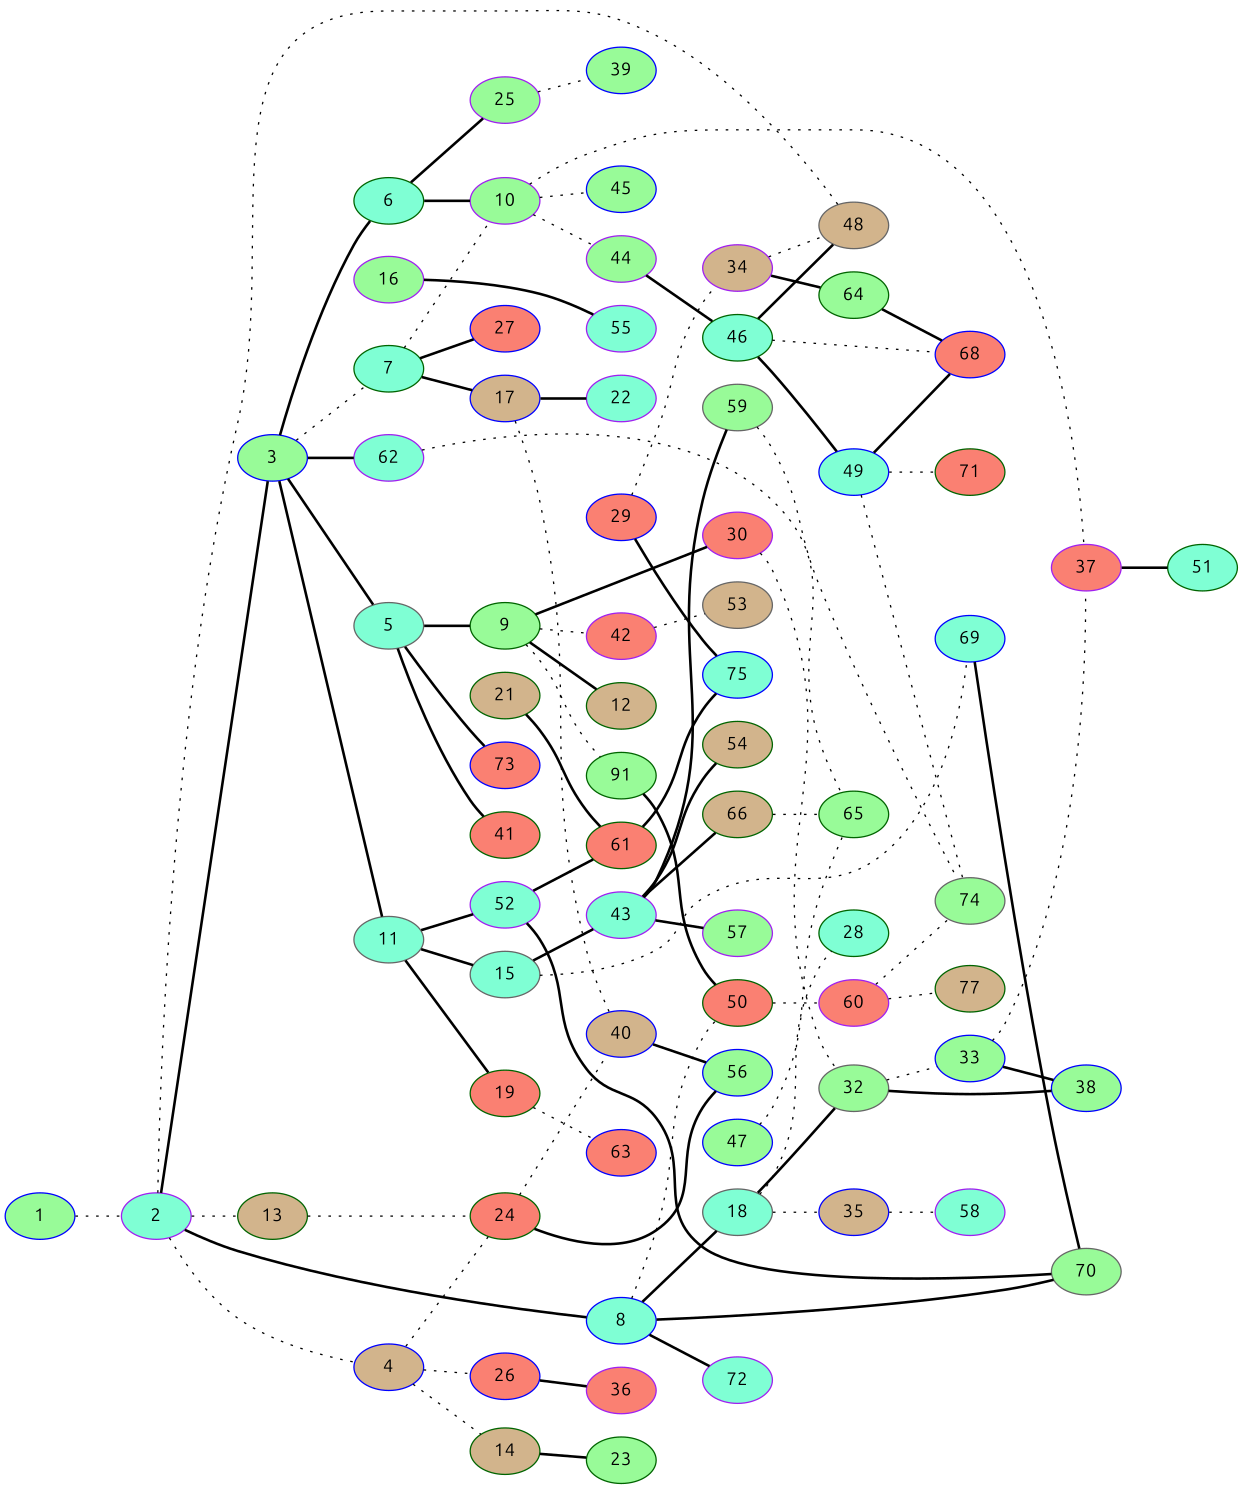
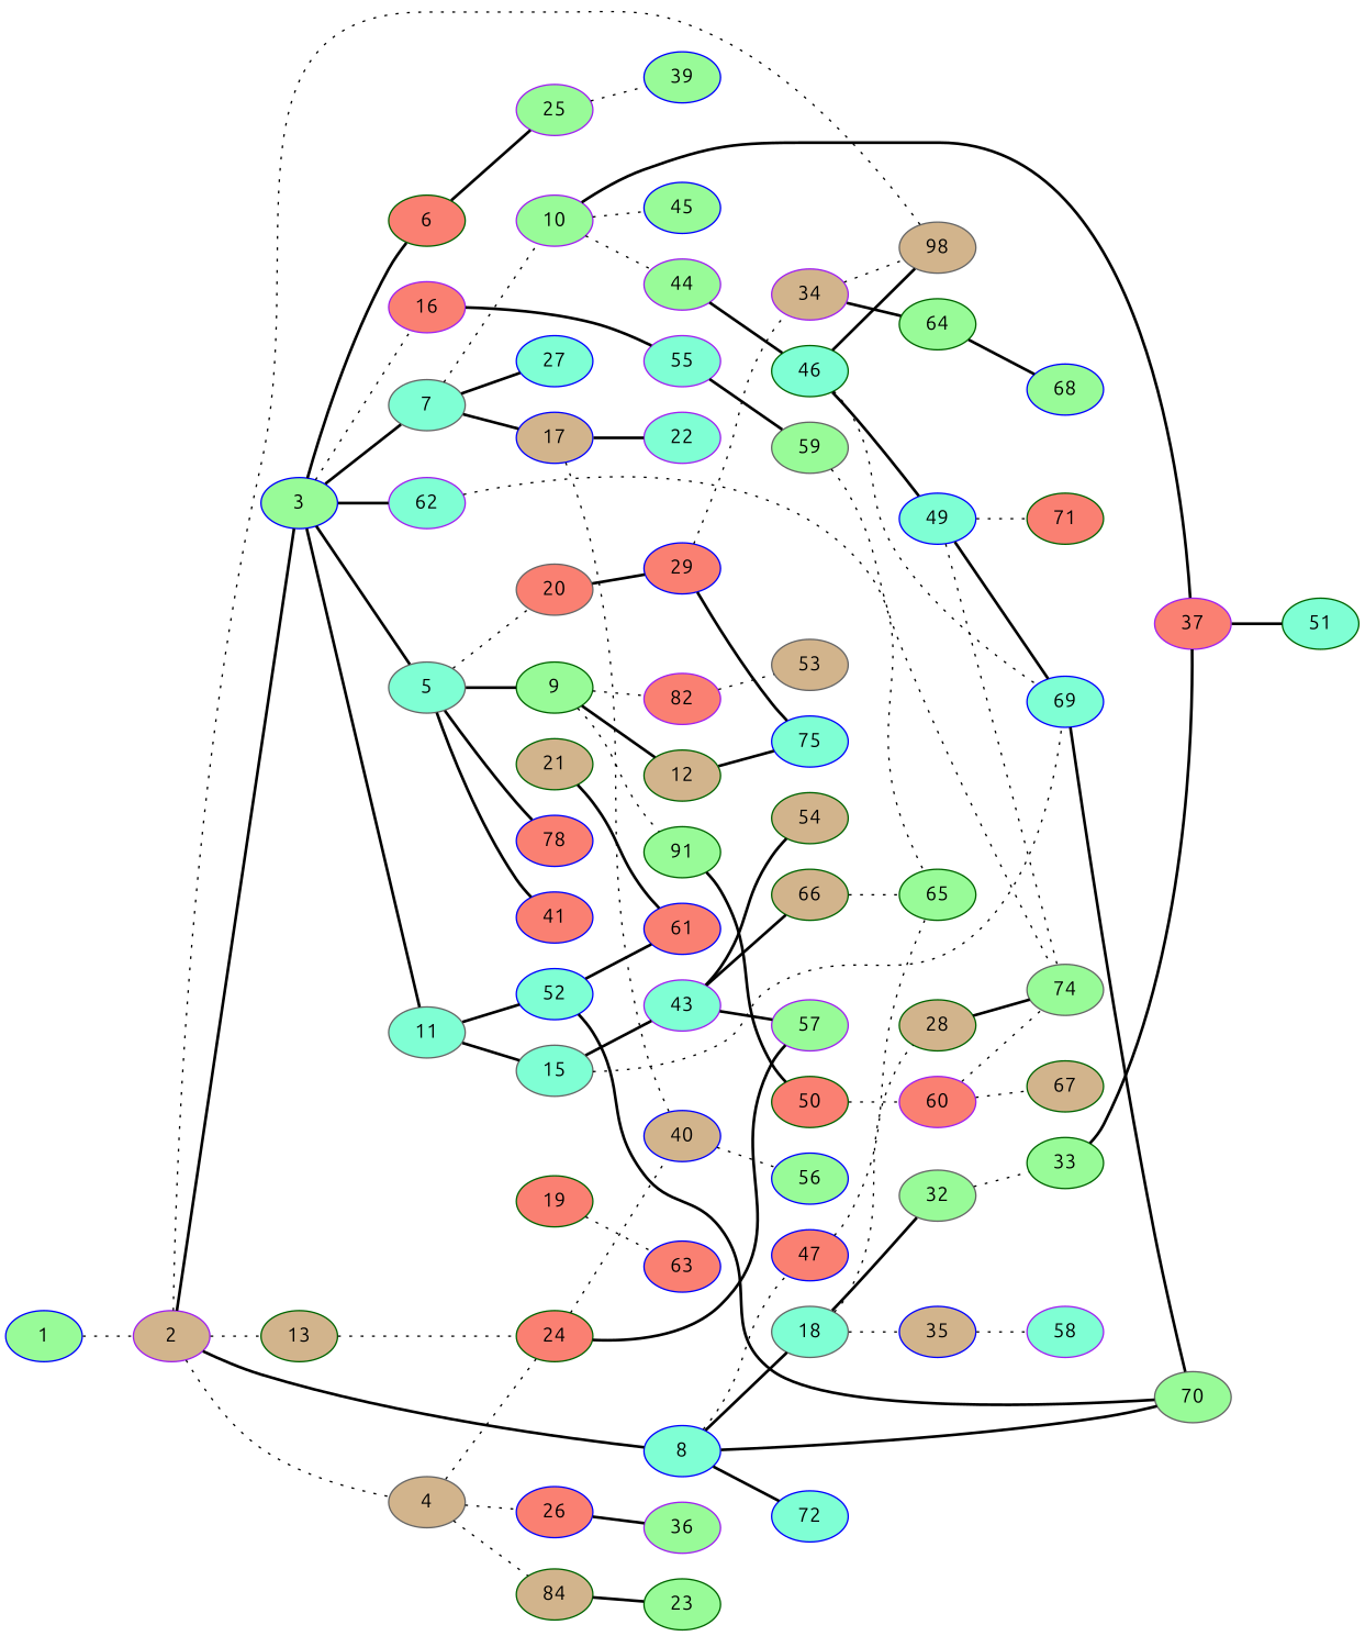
  graph {
    fontname=Ubuntu
    rankdir=LR
    node [color=darkgreen fillcolor=palegreen fontname=Ubuntu style=filled]
    edge [fontname=Ubuntu style=bold]
    1 [color=blue]
-   2 [color=purple fillcolor=aquamarine]
+   2 [color=purple fillcolor=tan]
    3 [color=blue]
-   4 [color=blue fillcolor=tan]
+   4 [color=gray40 fillcolor=tan]
    8 [color=blue fillcolor=aquamarine]
    13 [fillcolor=tan]
-   48 [color=gray40 fillcolor=tan]
+   48 [color=gray40 fillcolor=tan label=98]
    5 [color=gray40 fillcolor=aquamarine]
-   6 [fillcolor=aquamarine]
-   7 [fillcolor=aquamarine]
+   6 [fillcolor=salmon]
+   7 [color=gray40 fillcolor=aquamarine]
    11 [color=gray40 fillcolor=aquamarine]
-   16 [color=purple]
+   16 [color=purple fillcolor=salmon]
    62 [color=purple fillcolor=aquamarine]
-   14 [fillcolor=tan]
+   14 [fillcolor=tan label=84]
    24 [fillcolor=salmon]
    26 [color=blue fillcolor=salmon]
    18 [color=gray40 fillcolor=aquamarine]
-   47 [color=blue]
+   47 [color=blue fillcolor=salmon]
    70 [color=gray40]
-   72 [color=purple fillcolor=aquamarine]
+   72 [color=blue fillcolor=aquamarine]
    9
-   41 [fillcolor=salmon]
-   73 [color=blue fillcolor=salmon]
+   20 [color=gray40 fillcolor=salmon]
+   41 [color=blue fillcolor=salmon]
+   73 [color=blue fillcolor=salmon label=78]
    10 [color=purple]
    25 [color=purple]
    17 [color=blue fillcolor=tan]
-   27 [color=blue fillcolor=salmon]
+   27 [color=blue fillcolor=aquamarine]
    15 [color=gray40 fillcolor=aquamarine]
    19 [fillcolor=salmon]
-   52 [color=purple fillcolor=aquamarine]
+   52 [color=blue fillcolor=aquamarine]
    55 [color=purple fillcolor=aquamarine]
    65
    23
    40 [color=blue fillcolor=tan]
    57 [color=purple]
-   36 [color=purple fillcolor=salmon]
+   36 [color=purple]
    12 [fillcolor=tan]
-   30 [color=purple fillcolor=salmon]
    n40 [label=91]
-   42 [color=purple fillcolor=salmon]
+   42 [color=purple fillcolor=salmon label=82]
    29 [color=blue fillcolor=salmon]
    37 [color=purple fillcolor=salmon]
    44 [color=purple]
    45 [color=blue]
    39 [color=blue]
    22 [color=purple fillcolor=aquamarine]
-   28 [fillcolor=aquamarine]
+   28 [fillcolor=tan]
    32 [color=gray40]
    35 [color=blue fillcolor=tan]
    50 [fillcolor=salmon]
    53 [color=gray40 fillcolor=tan]
    51 [fillcolor=aquamarine]
    46 [fillcolor=aquamarine]
    43 [color=purple fillcolor=aquamarine]
    69 [color=blue fillcolor=aquamarine]
    63 [color=blue fillcolor=salmon]
-   61 [fillcolor=salmon]
+   61 [color=blue fillcolor=salmon]
    21 [fillcolor=tan]
    54 [fillcolor=tan]
    59 [color=gray40]
    66 [fillcolor=tan]
    56 [color=blue]
    74 [color=gray40]
-   33 [color=blue]
-   38 [color=blue]
+   33
    58 [color=purple fillcolor=aquamarine]
    34 [color=purple fillcolor=tan]
    75 [color=blue fillcolor=aquamarine]
    64
    60 [color=purple fillcolor=salmon]
-   68 [color=blue fillcolor=salmon]
+   68 [color=blue]
    49 [color=blue fillcolor=aquamarine]
    71 [fillcolor=salmon]
-   67 [fillcolor=tan label=77]
+   67 [fillcolor=tan]
    1 -- 2 [style=dotted]
    2 -- 3
    2 -- 4 [style=dotted]
    2 -- 8
    2 -- 13 [style=dotted]
    2 -- 48 [style=dotted]
    3 -- 5
    3 -- 6
-   3 -- 7 [style=dotted]
+   3 -- 7
    3 -- 11
+   3 -- 16 [style=dotted]
    3 -- 62
    4 -- 14 [style=dotted]
    4 -- 24 [style=dotted]
    4 -- 26 [style=dotted]
    8 -- 18
-   8 -- 50 [style=dotted]
+   8 -- 47 [style=dotted]
    8 -- 70
    8 -- 72
    13 -- 24 [style=dotted]
    5 -- 9
+   5 -- 20 [style=dotted]
    5 -- 41
    5 -- 73
-   6 -- 10
    6 -- 25
    7 -- 10 [style=dotted]
    7 -- 17
    7 -- 27
    11 -- 15
-   11 -- 19
    11 -- 52
    16 -- 55
    62 -- 65 [style=dotted]
    14 -- 23
    24 -- 40 [style=dotted]
-   24 -- 56
+   24 -- 57
    26 -- 36
    18 -- 28 [style=dotted]
    18 -- 32
    18 -- 35 [style=dotted]
    47 -- 65 [style=dotted]
    9 -- 12
-   9 -- 30
    9 -- n40 [style=dotted]
    9 -- 42 [style=dotted]
-   10 -- 37 [style=dotted]
+   20 -- 29
+   10 -- 37
    10 -- 44 [style=dotted]
    10 -- 45 [style=dotted]
    25 -- 39 [style=dotted]
    17 -- 40 [style=dotted]
    17 -- 22
    15 -- 43
    15 -- 69 [style=dotted]
    19 -- 63 [style=dotted]
    52 -- 70
    52 -- 61
-   40 -- 56
-   30 -- 32 [style=dotted]
+   40 -- 56 [style=dotted]
    n40 -- 50
    42 -- 53 [style=dotted]
    29 -- 34 [style=dotted]
    29 -- 75
    37 -- 51
    44 -- 46
+   28 -- 74
    32 -- 33 [style=dotted]
-   32 -- 38
    35 -- 58 [style=dotted]
    50 -- 60 [style=dotted]
    46 -- 48
-   46 -- 68 [style=dotted]
+   46 -- 69 [style=dotted]
    46 -- 49
    43 -- 57
    43 -- 54
-   43 -- 59
+   55 -- 59
    43 -- 66
    69 -- 70
-   61 -- 75
+   12 -- 75
    21 -- 61
    59 -- 74 [style=dotted]
    66 -- 65 [style=dotted]
-   33 -- 37 [style=dotted]
-   33 -- 38
+   33 -- 37
    34 -- 48 [style=dotted]
    34 -- 64
    64 -- 68
    60 -- 74 [style=dotted]
    60 -- 67 [style=dotted]
    49 -- 74 [style=dotted]
-   49 -- 68
+   49 -- 69
    49 -- 71 [style=dotted]
  }
